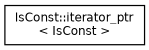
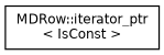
  digraph {
    rankdir=LR
-   n1 [color=black fillcolor=white fontname=Helvetica fontsize=10 height=0.2 label="IsConst::iterator_ptr\l\< IsConst \>" shape=record style=filled width=0.4]
+   n1 [color=black fillcolor=white fontname=Helvetica fontsize=10 height=0.2 label="MDRow::iterator_ptr\l\< IsConst \>" shape=record style=filled width=0.4]
  }
